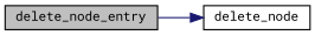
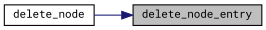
  digraph {
    rankdir=LR
    fontname="Roboto Mono"
    node [color=black fontname="Roboto Mono" fontsize=10 shape=record style=filled]
    n1 [fillcolor=grey75 fontcolor=black height=0.2 label=delete_node_entry width=0.4]
    n2 [fillcolor=white height=0.2 label=delete_node width=0.4]
-   n1 -> n2 [color=midnightblue fontname="Roboto Mono" fontsize=10 labelfontname=Helvetica labelfontsize=10 style=solid]
+   n2 -> n1 [color=midnightblue fontname="Roboto Mono" fontsize=10 labelfontname=Helvetica labelfontsize=10 style=solid]
  }
